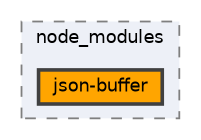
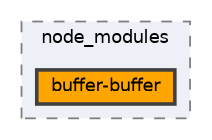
  digraph {
    compound=true
-   n1 [color=grey25 fillcolor=orange fontname=Helvetica fontsize=10 height=0.2 label="json-buffer" shape=box style="filled,bold" width=0.4]
+   n1 [color=grey25 fillcolor=orange fontname=Helvetica fontsize=10 height=0.2 label="buffer-buffer" shape=box style="filled,bold" width=0.4]
    subgraph cluster_1 {
      bgcolor="#edf0f7"
      fontname=Helvetica
      fontsize=10
      label=node_modules
      pencolor=grey50
      style="filled,dashed"
      n1
    }
  }
